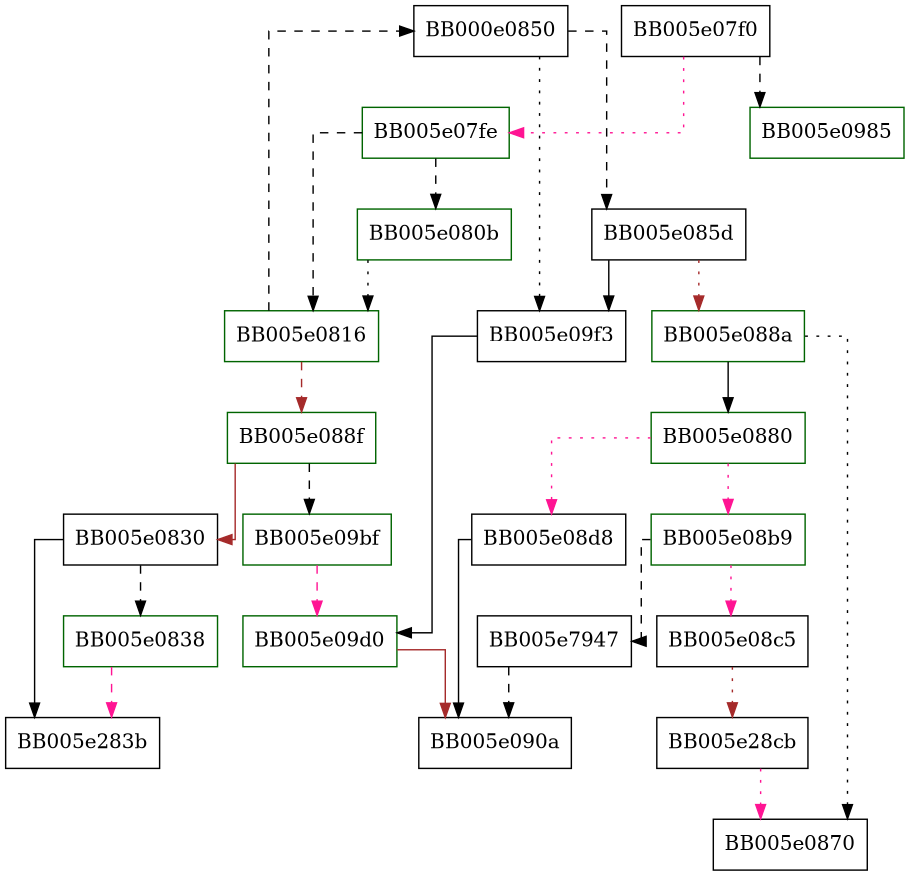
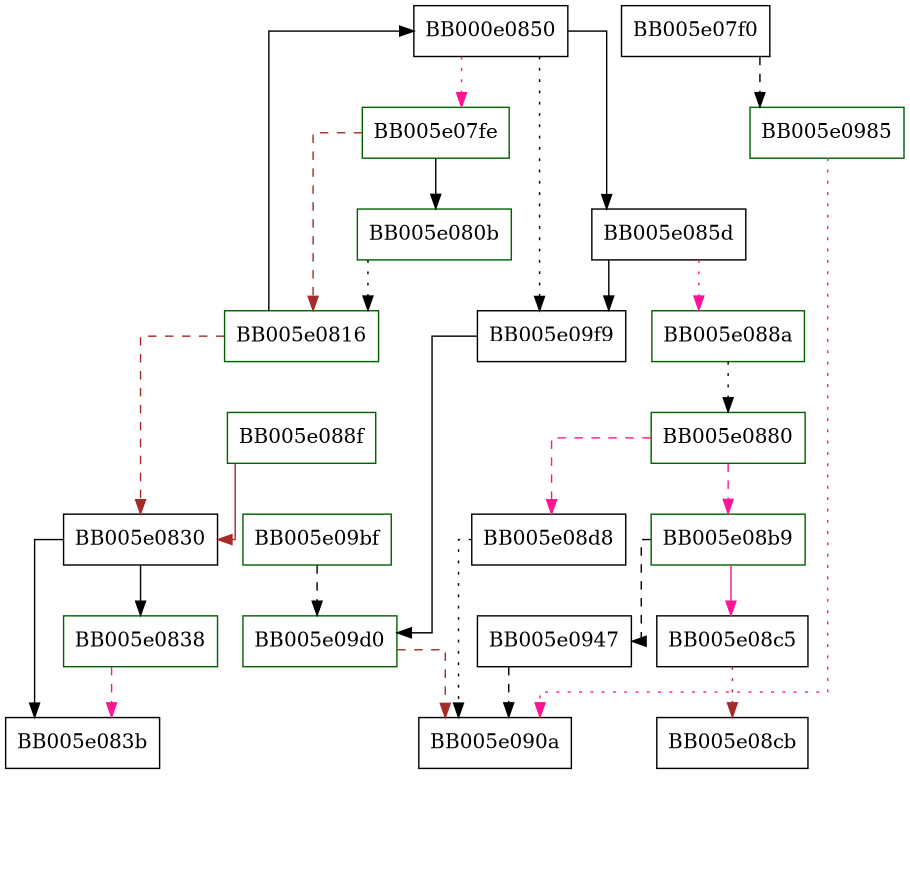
  digraph {
    splines=ortho
    node [color=black shape=box]
    edge [color=black style=dotted]
    BB005e0985 [color=darkgreen]
    BB005e07f0
    BB005e07fe [color=darkgreen]
    BB005e090a
    BB005e0816 [color=darkgreen]
    BB005e080b [color=darkgreen]
    n7 [label=BB000e0850]
    n8 [color=darkgreen label=BB005e088f]
-   BB005e09f9 [label=BB005e09f3]
+   BB005e09f9
    BB005e085d
    BB005e09bf [color=darkgreen]
    BB005e0830
    BB005e09d0 [color=darkgreen]
    n14 [color=darkgreen label=BB005e088a]
-   BB005e083b [label=BB005e283b]
+   BB005e083b
    BB005e0838 [color=darkgreen]
    BB005e0880 [color=darkgreen]
-   BB005e0870
    BB005e08d8
    BB005e08b9 [color=darkgreen]
-   BB005e0947 [label=BB005e7947]
+   BB005e0947
    n22 [label=BB005e08c5]
-   BB005e08cb [label=BB005e28cb]
+   BB005e08cb
+   BB005e0985 -> BB005e090a [color=deeppink]
    BB005e07f0 -> BB005e0985 [style=dashed]
-   BB005e07f0 -> BB005e07fe [color=deeppink]
-   BB005e07fe -> BB005e0816 [style=dashed]
-   BB005e07fe -> BB005e080b [style=dashed]
-   BB005e0816 -> n7 [style=dashed]
-   BB005e0816 -> n8 [color=brown style=dashed]
+   n7 -> BB005e07fe [color=deeppink]
+   BB005e07fe -> BB005e0816 [color=brown style=dashed]
+   BB005e07fe -> BB005e080b [style=solid]
+   BB005e0816 -> n7 [style=solid]
+   BB005e0816 -> BB005e0830 [color=brown style=dashed]
    BB005e080b -> BB005e0816
    n7 -> BB005e09f9
-   n7 -> BB005e085d [style=dashed]
-   n8 -> BB005e09bf [style=dashed]
+   n7 -> BB005e085d [style=solid]
    n8 -> BB005e0830 [color=brown style=solid]
    BB005e09f9 -> BB005e09d0 [style=solid]
    BB005e085d -> BB005e09f9 [style=solid]
-   BB005e085d -> n14 [color=brown]
-   BB005e09bf -> BB005e09d0 [color=deeppink style=dashed]
+   BB005e085d -> n14 [color=deeppink]
+   BB005e09bf -> BB005e09d0 [style=dashed]
    BB005e0830 -> BB005e083b [style=solid]
-   BB005e0830 -> BB005e0838 [style=dashed]
-   BB005e09d0 -> BB005e090a [color=brown style=solid]
-   n14 -> BB005e0880 [style=solid]
-   n14 -> BB005e0870
+   BB005e0830 -> BB005e0838 [style=solid]
+   BB005e09d0 -> BB005e090a [color=brown style=dashed]
+   n14 -> BB005e0880
    BB005e0838 -> BB005e083b [color=deeppink style=dashed]
-   BB005e0880 -> BB005e08d8 [color=deeppink]
-   BB005e0880 -> BB005e08b9 [color=deeppink]
-   BB005e08d8 -> BB005e090a [style=solid]
+   BB005e0880 -> BB005e08d8 [color=deeppink style=dashed]
+   BB005e0880 -> BB005e08b9 [color=deeppink style=dashed]
+   BB005e08d8 -> BB005e090a
    BB005e08b9 -> BB005e0947 [style=dashed]
-   BB005e08b9 -> n22 [color=deeppink]
+   BB005e08b9 -> n22 [color=deeppink style=solid]
    BB005e0947 -> BB005e090a [style=dashed]
    n22 -> BB005e08cb [color=brown]
-   BB005e08cb -> BB005e0870 [color=deeppink]
  }
